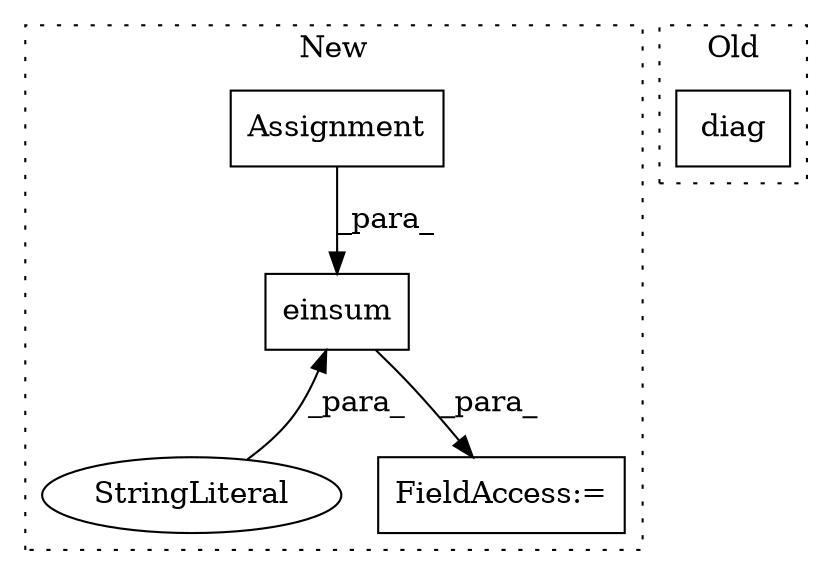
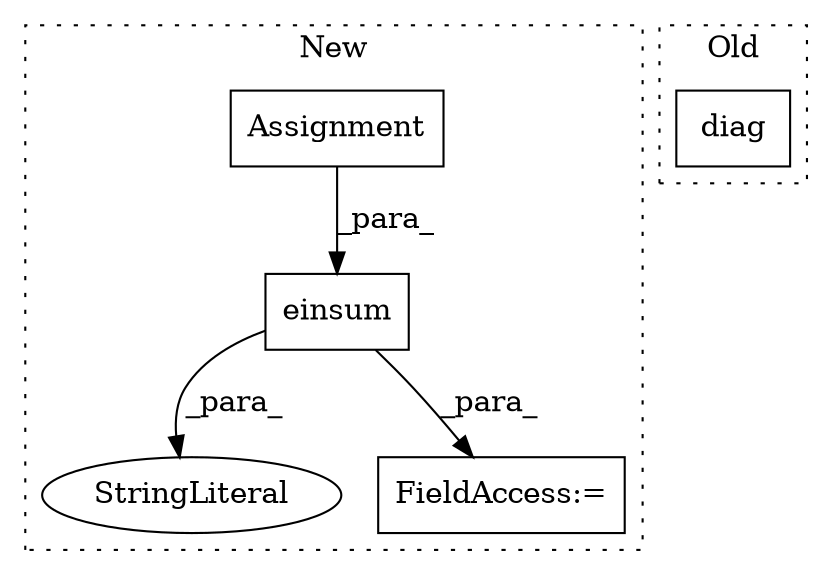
  digraph {
    node [a=32 shape=box]
    n1 [l="7,1" label=einsum s="2619,2663"]
    n2 [a=45 l=13 label=StringLiteral s=2626 shape=ellipse]
    n3 [a=7 l=1 label="FieldAccess:=" s=2731]
    n4 [a=22 l=7 label=Assignment s=2640]
    n5 [l="5,1" label=diag s="2731,2761"]
    subgraph cluster_1 {
      label=New
      style=dotted
      n1
      n2
      n3
      n4
    }
    subgraph cluster_2 {
      label=Old
      style=dotted
      n5
    }
    n1 -> n3 [label=_para_]
-   n2 -> n1 [label=_para_]
+   n1 -> n2 [label=_para_]
    n4 -> n1 [label=_para_]
  }
